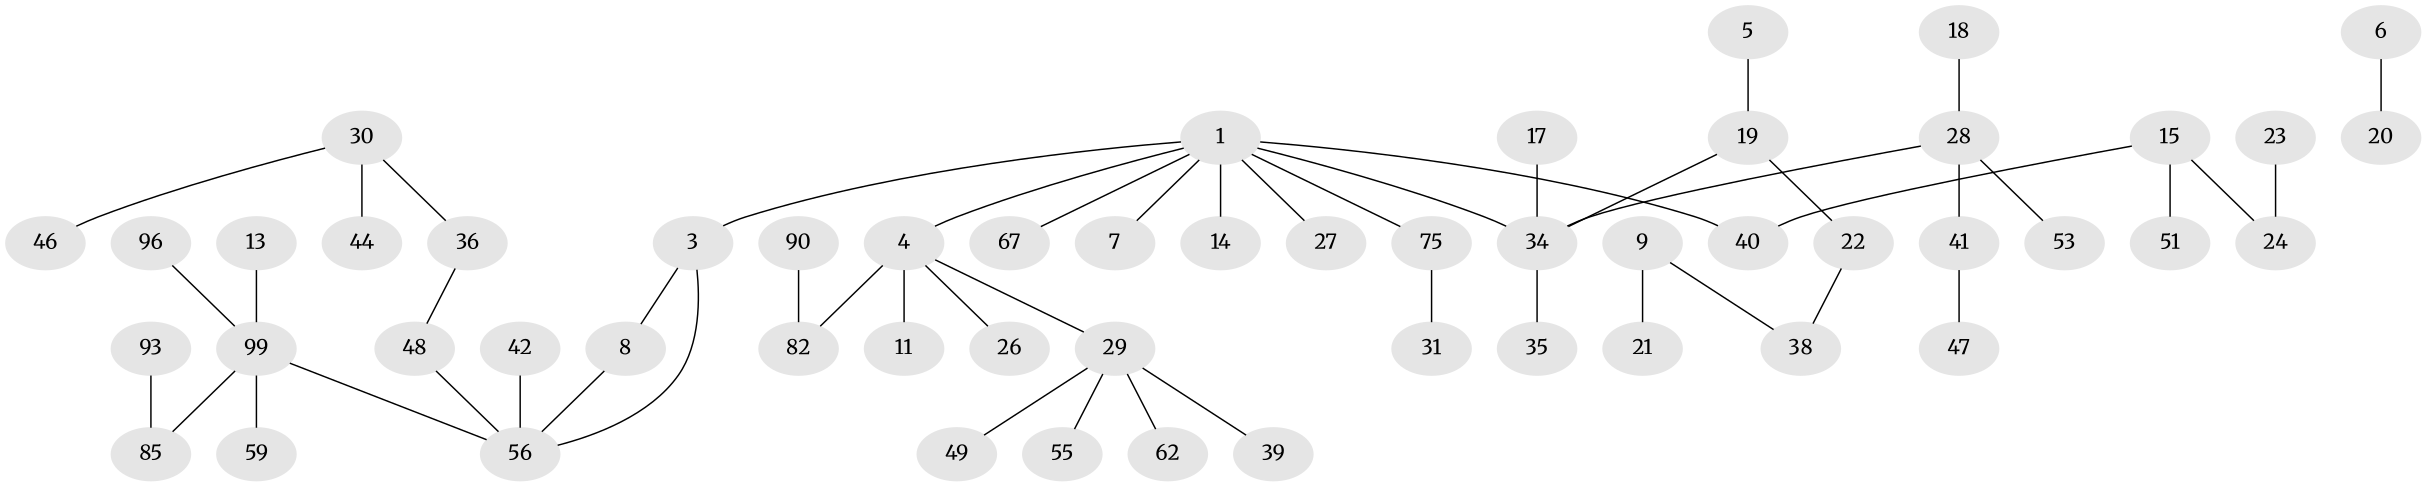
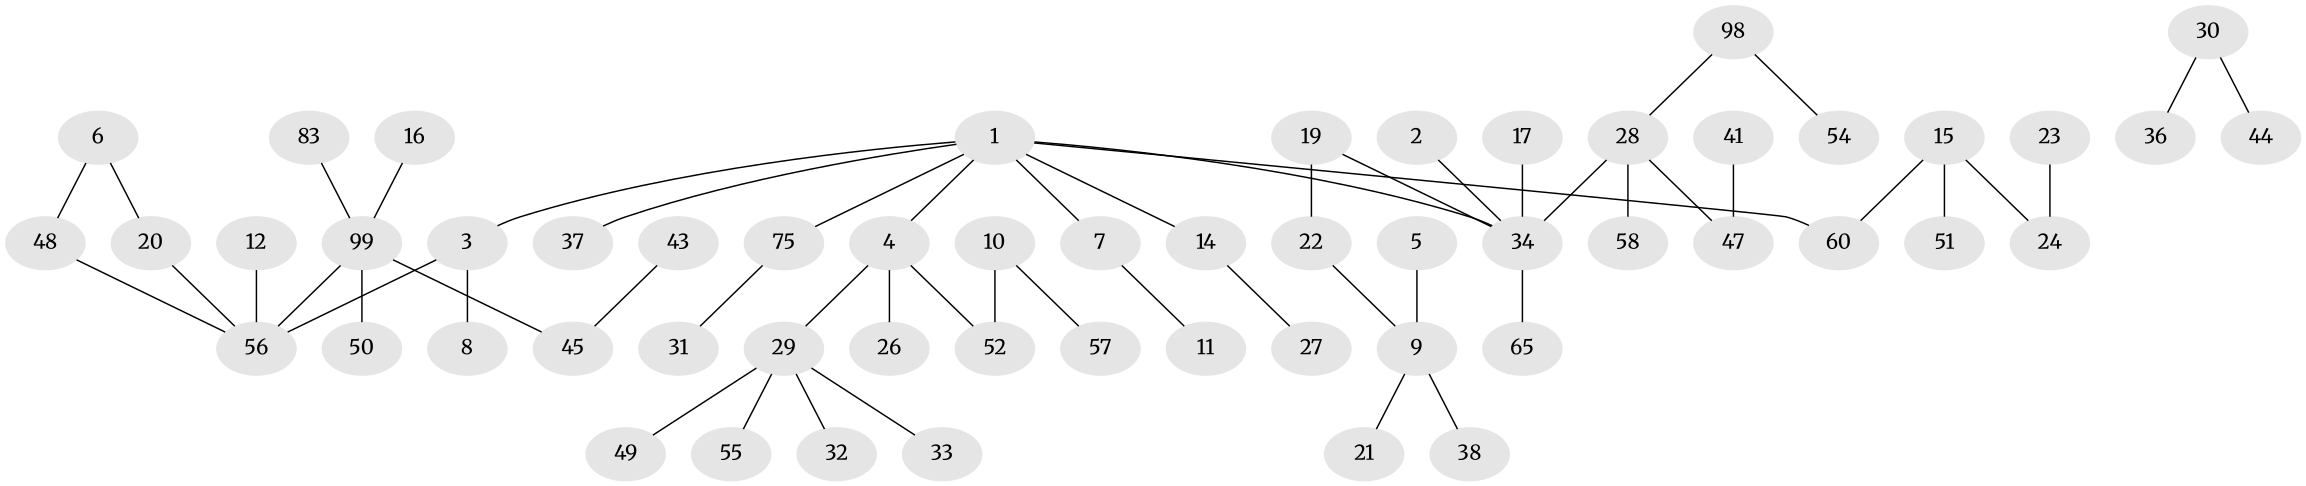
  graph {
    fontname=Merriweather
    node [color=gray90 fontname=Merriweather style=filled]
    edge [fontname=Merriweather weight=1.0]
    1
    3
    4
    7
    14
    n6 [label=75]
    27
    34
-   37 [label=67]
-   40
+   37
+   40 [label=60]
    8
    56
    11
    26
    29
-   52 [label=82]
+   52
    31
-   35
-   32 [label=62]
-   33 [label=39]
+   35 [label=65]
+   2
+   32
+   33
    49
    55
    5
    19
    22
    6
    20
    9
    21
    38
-   10 [label=90]
+   10
+   57
    n34 [label=99]
-   45 [label=85]
-   50 [label=59]
-   13
+   45
+   50
+   13 [label=83]
    15
    24
    51
-   16 [label=96]
+   16
    17
-   18
+   18 [label=98]
    28
+   54
    47
-   53
+   53 [label=58]
    23
    30
    36
    44
-   46
    48
    41
-   42
-   43 [label=93]
+   42 [label=12]
+   43
    1 -- 3
    1 -- 4
    1 -- 7
    1 -- 14
    1 -- n6
-   1 -- 27
+   14 -- 27
    1 -- 34
    1 -- 37
    1 -- 40
    3 -- 8
    3 -- 56
-   4 -- 11
+   7 -- 11
    4 -- 26
    4 -- 29
    4 -- 52
    n6 -- 31
    34 -- 35
    29 -- 32
    29 -- 33
    29 -- 49
    29 -- 55
-   5 -- 19
+   2 -- 34
+   5 -- 9
    19 -- 34
    19 -- 22
-   22 -- 38
+   22 -- 9
    6 -- 20
-   8 -- 56
+   20 -- 56
    9 -- 21
    9 -- 38
    10 -- 52
+   10 -- 57
    n34 -- 56
    n34 -- 45
    n34 -- 50
    13 -- n34
    15 -- 40
    15 -- 24
    15 -- 51
    16 -- n34
    17 -- 34
    18 -- 28
+   18 -- 54
    28 -- 34
-   28 -- 41
+   28 -- 47
    28 -- 53
    23 -- 24
    30 -- 36
    30 -- 44
-   30 -- 46
-   36 -- 48
+   6 -- 48
    48 -- 56
    41 -- 47
    42 -- 56
    43 -- 45
  }
